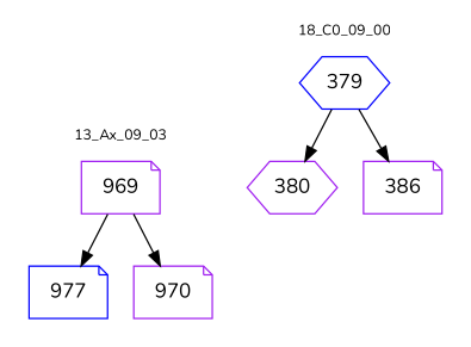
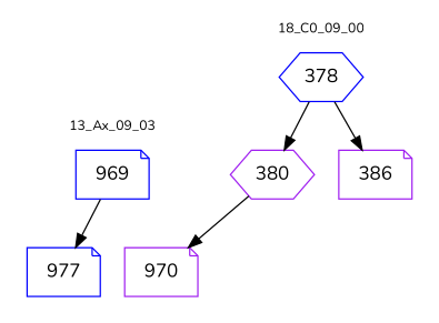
  digraph {
    fontname=Nunito
    node [color=blue fontname=Nunito shape=note]
    edge [color=black fontname=Nunito]
-   n1 [color=purple label=969]
+   n1 [label=969]
    n2 [color=purple label=970]
    n3 [label=977]
-   n4 [label=379 shape=hexagon]
+   n4 [label=378 shape=hexagon]
    n5 [color=purple label=380 shape=hexagon]
    n6 [color=purple label=386]
    subgraph cluster_1 {
      color=white
      fontsize=10
      label="13_Ax_09_03"
      n1
      n2
      n3
    }
    subgraph cluster_2 {
      color=white
      fontsize=10
      label="18_C0_09_00"
      n4
      n5
      n6
    }
-   n1 -> n2
+   n5 -> n2
    n1 -> n3
    n4 -> n5
    n4 -> n6
  }
